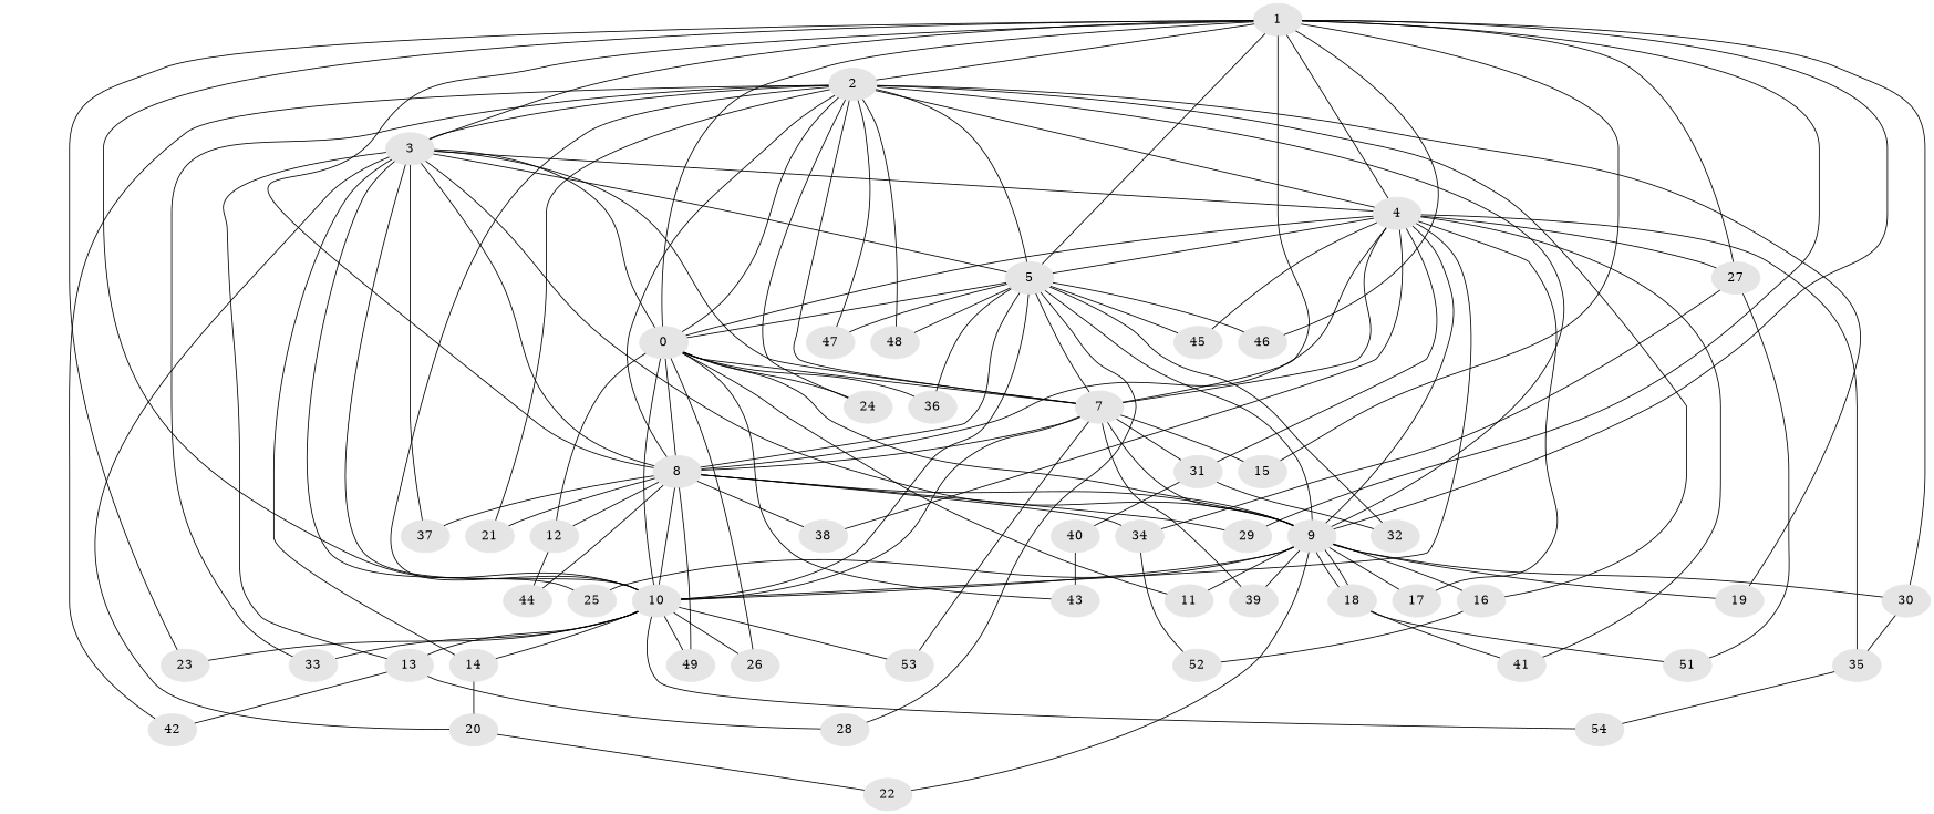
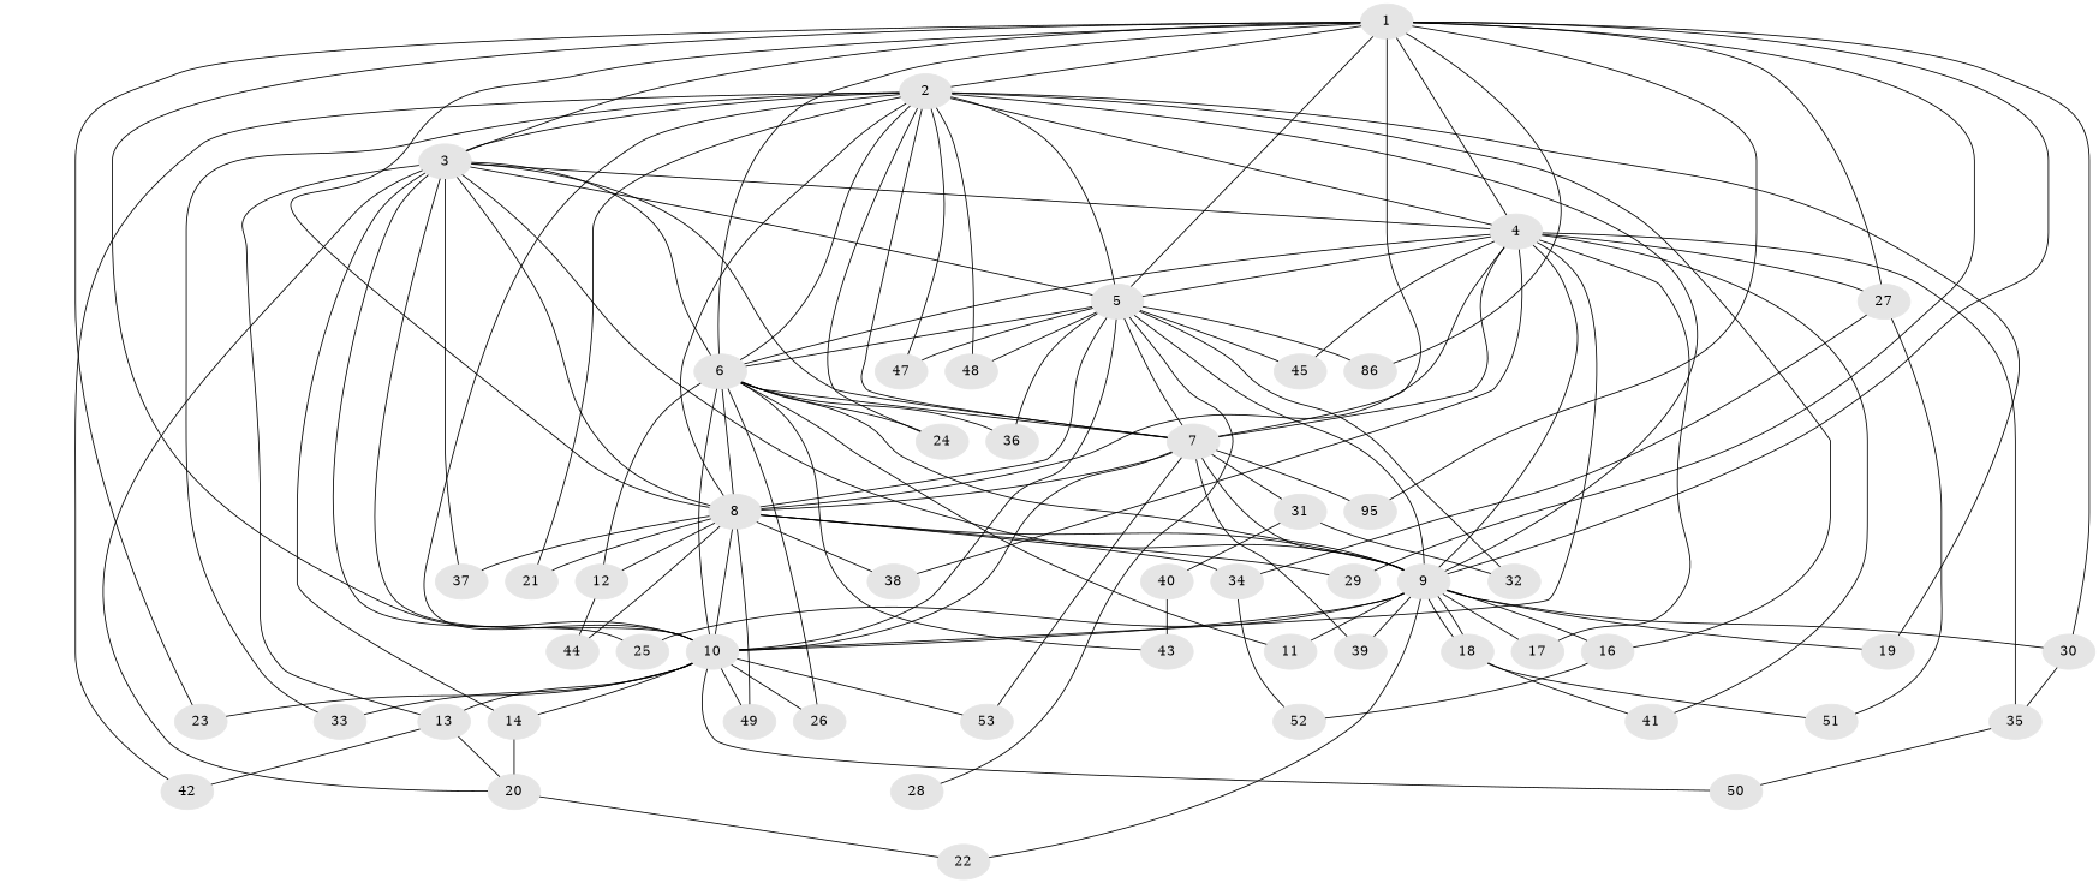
  graph {
    node [color=gray90 style=filled]
    1
    2
    3
    4
    5
-   6 [label=0]
+   6
    7
    8
    9
    10
-   15
+   15 [label=95]
    23
    27
    29
    30
-   46
+   46 [label=86]
    16
    19
    21
    24
    33
    42
    47
    48
    13
    14
    20
    25
    37
    17
    31
    35
    38
    41
    45
    28
    32
    36
    11
    12
    26
    43
    39
    53
    34
    44
    49
    18
    22
-   50 [label=54]
+   50
    51
    52
    40
    1 -- 2
    1 -- 3
    1 -- 4
    1 -- 5
    1 -- 6
    1 -- 7
    1 -- 8
    1 -- 9
    1 -- 10
    1 -- 15
    1 -- 23
    1 -- 27
    1 -- 29
    1 -- 30
    1 -- 46
    2 -- 3
    2 -- 4
    2 -- 5
    2 -- 6
    2 -- 7
    2 -- 8
    2 -- 9
    2 -- 10
    2 -- 16
    2 -- 19
    2 -- 21
    2 -- 24
    2 -- 33
    2 -- 42
    2 -- 47
    2 -- 48
    3 -- 4
    3 -- 5
    3 -- 6
    3 -- 7
    3 -- 8
    3 -- 9
    3 -- 10
    3 -- 13
    3 -- 14
    3 -- 20
    3 -- 25
    3 -- 37
    4 -- 5
    4 -- 6
    4 -- 7
    4 -- 8
    4 -- 9
    4 -- 10
    4 -- 27
    4 -- 17
-   4 -- 31
    4 -- 35
    4 -- 38
    4 -- 41
    4 -- 45
    5 -- 6
    5 -- 7
    5 -- 8
    5 -- 9
    5 -- 10
    5 -- 46
    5 -- 47
    5 -- 48
    5 -- 45
    5 -- 28
    5 -- 32
    5 -- 36
    6 -- 7
    6 -- 8
    6 -- 9
    6 -- 10
    6 -- 24
    6 -- 36
    6 -- 11
    6 -- 12
    6 -- 26
    6 -- 43
    7 -- 8
    7 -- 9
    7 -- 10
    7 -- 15
    7 -- 31
    7 -- 39
    7 -- 53
    8 -- 9
    8 -- 10
    8 -- 29
    8 -- 21
    8 -- 37
    8 -- 38
    8 -- 12
    8 -- 34
    8 -- 44
    8 -- 49
    9 -- 10
    9 -- 30
    9 -- 16
    9 -- 19
    9 -- 25
    9 -- 17
    9 -- 11
    9 -- 39
    9 -- 18
    9 -- 18
    9 -- 22
    10 -- 23
    10 -- 33
    10 -- 13
    10 -- 14
    10 -- 26
    10 -- 53
    10 -- 49
    10 -- 50
    27 -- 34
    27 -- 51
    30 -- 35
    16 -- 52
    13 -- 42
-   13 -- 28
+   13 -- 20
    14 -- 20
    20 -- 22
    31 -- 32
    31 -- 40
    35 -- 50
    12 -- 44
    34 -- 52
    18 -- 41
    18 -- 51
    40 -- 43
  }
